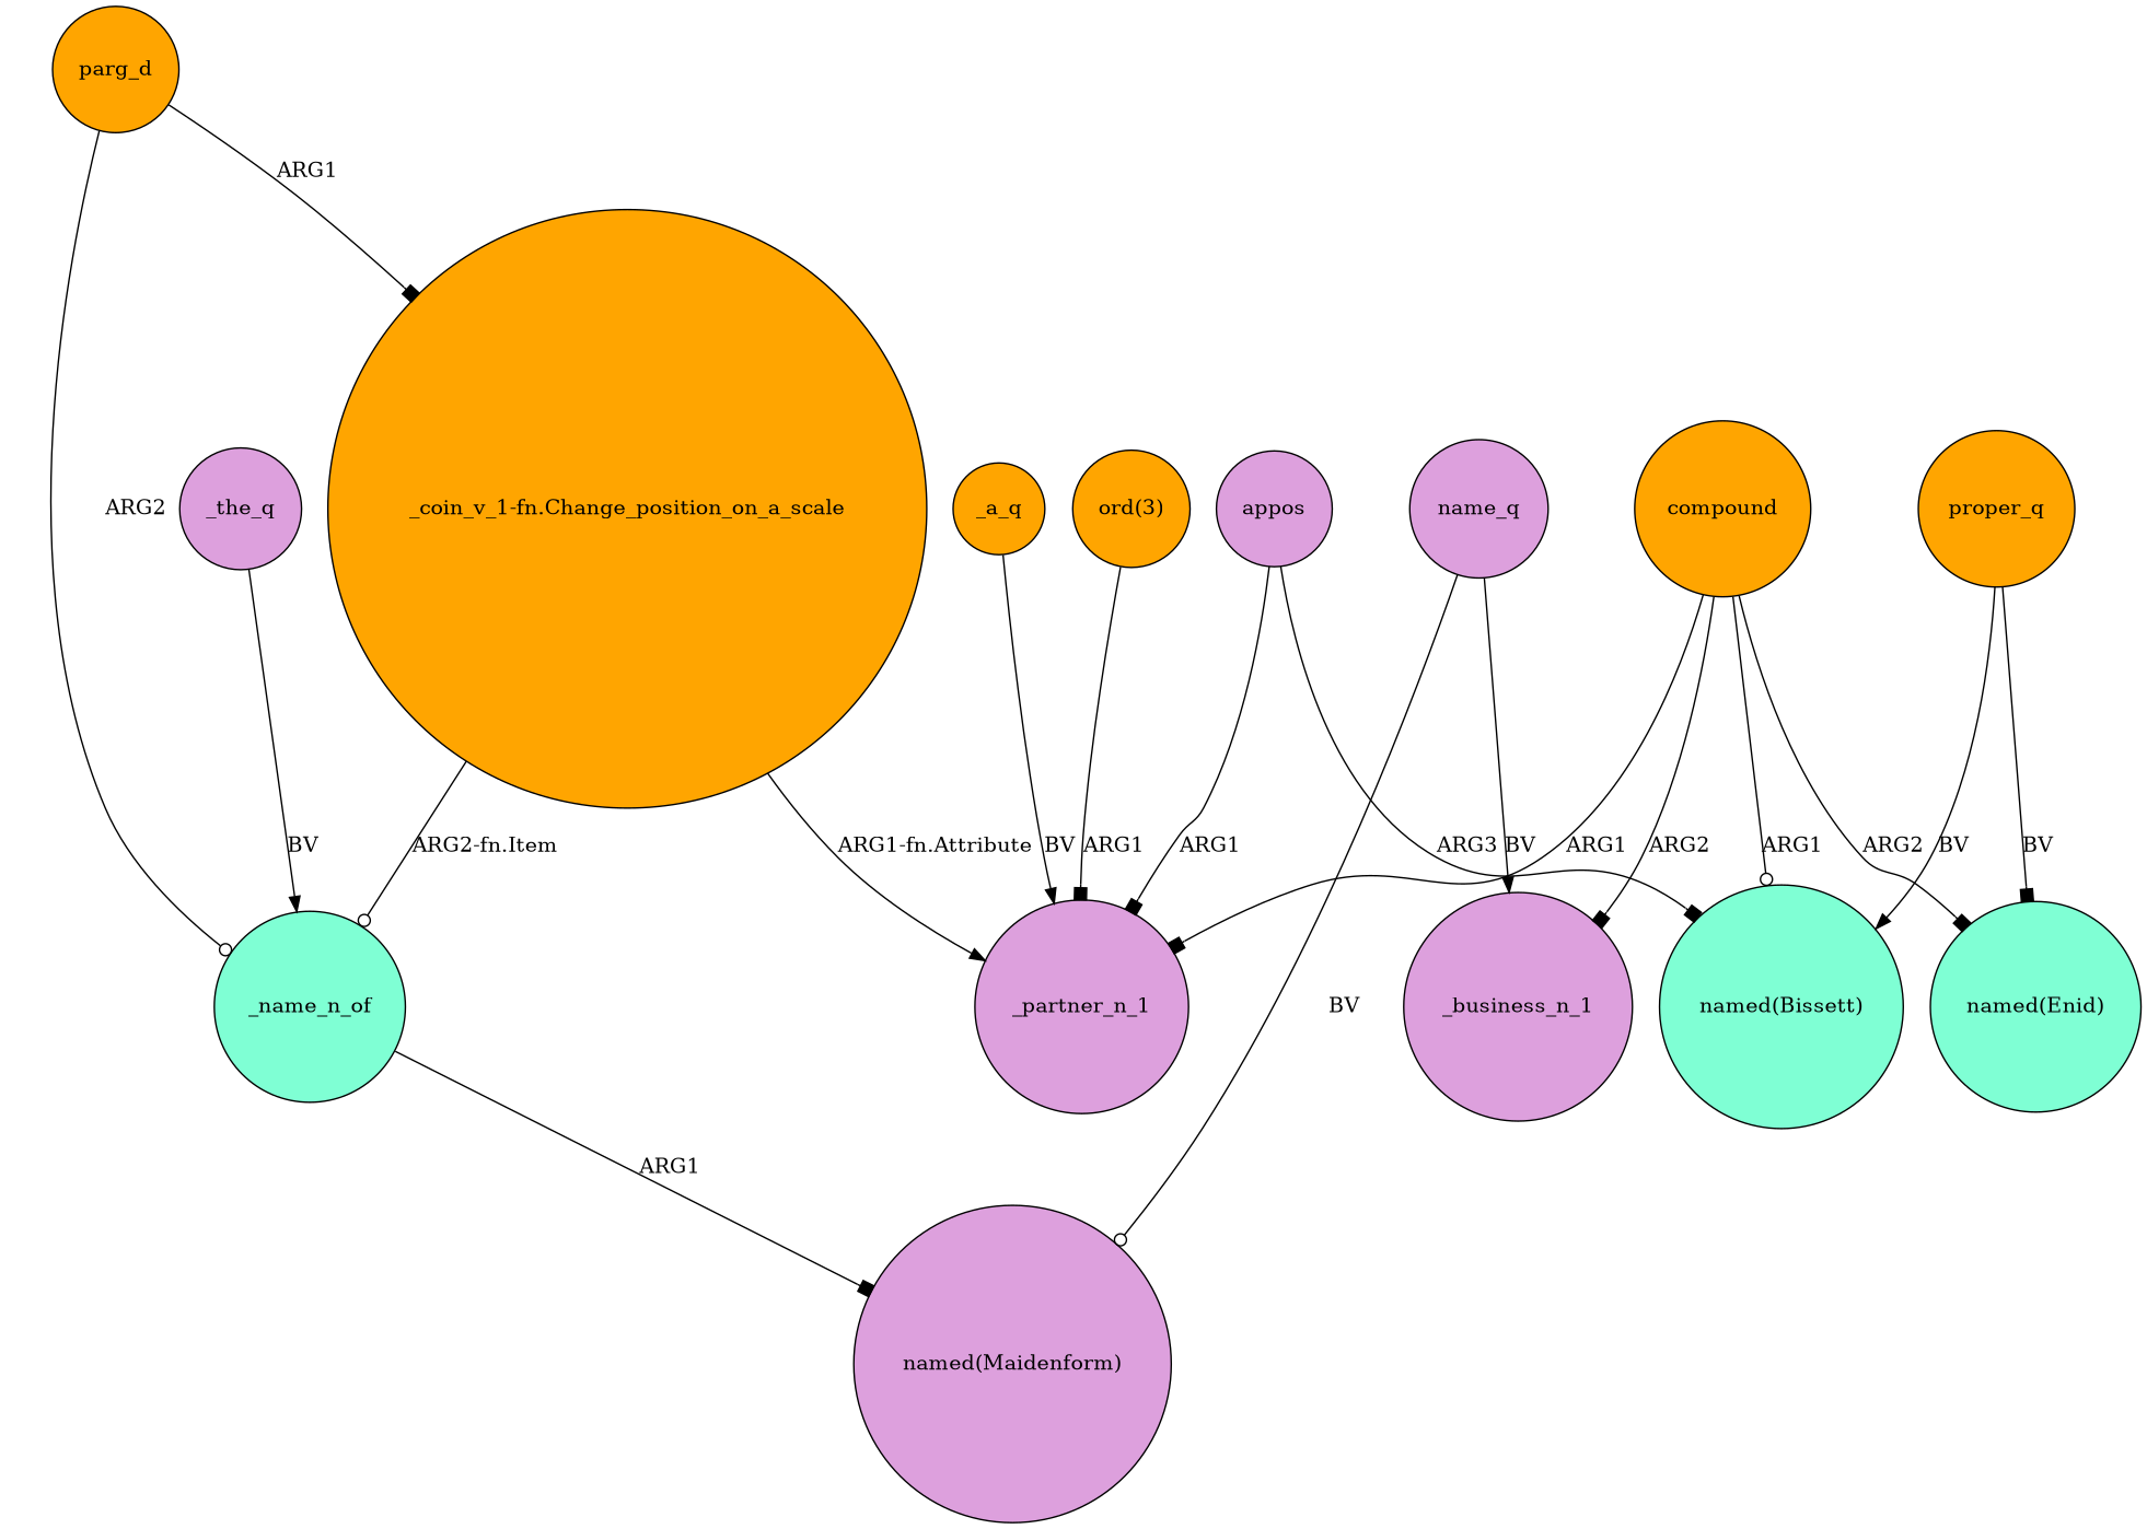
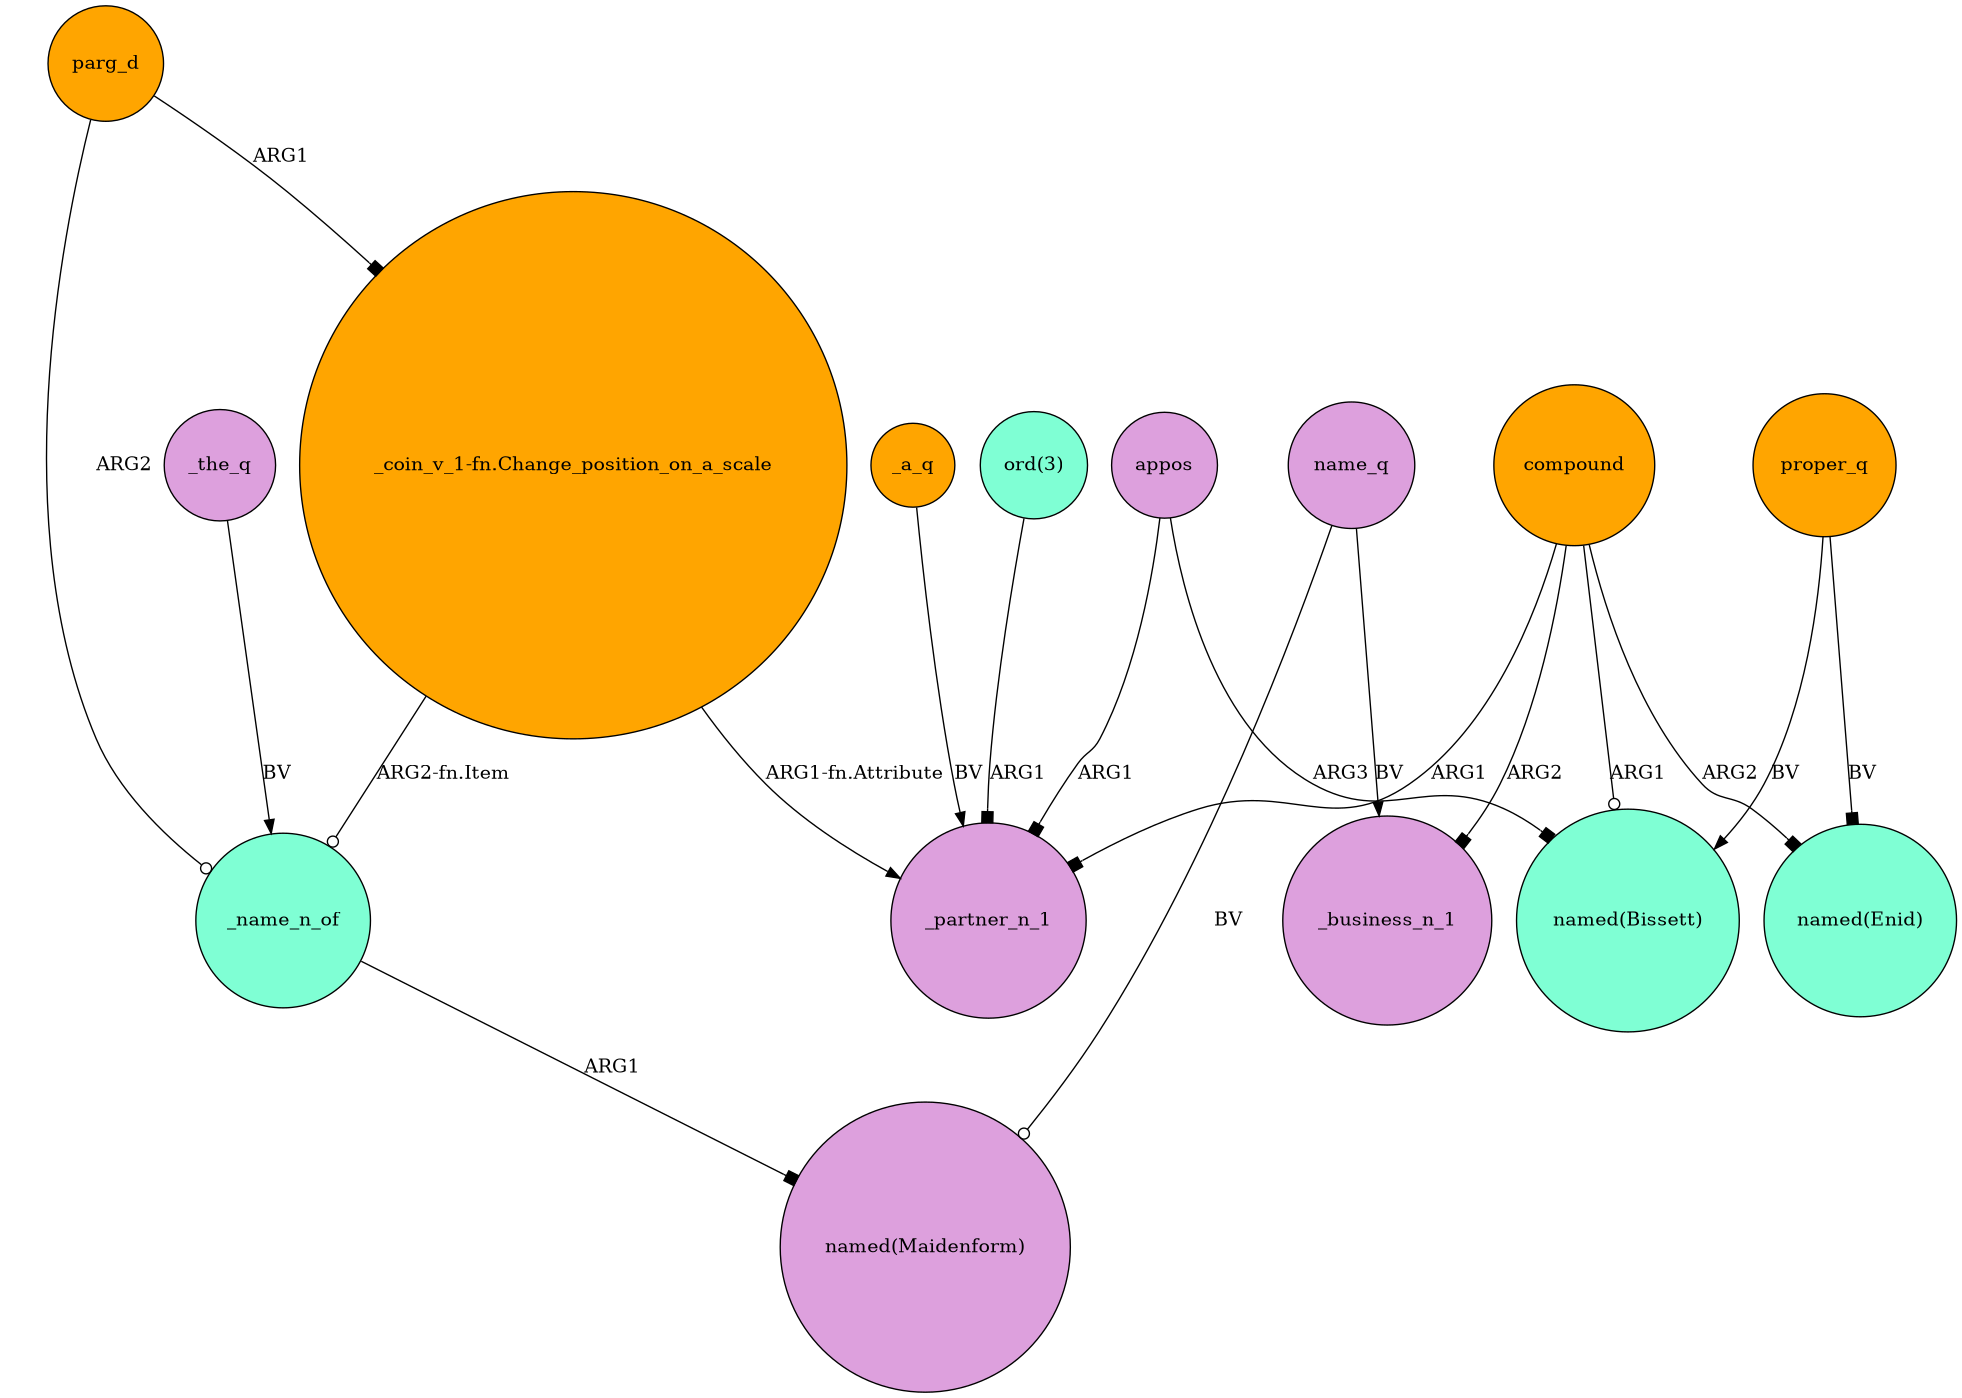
  digraph {
    node [fillcolor=plum shape=circle style=filled]
    edge [arrowhead=box]
    n1 [label=name_q]
    "named(Maidenform)"
    _business_n_1
    compound [fillcolor=orange]
    "named(Enid)" [fillcolor=aquamarine]
    "named(Bissett)" [fillcolor=aquamarine]
    _partner_n_1
    proper_q [fillcolor=orange]
    _name_n_of [fillcolor=aquamarine]
    parg_d [fillcolor=orange]
    "_coin_v_1-fn.Change_position_on_a_scale" [fillcolor=orange]
    _the_q
    appos
-   "ord(3)" [fillcolor=orange]
+   "ord(3)" [fillcolor=aquamarine]
    _a_q [fillcolor=orange]
    n1 -> "named(Maidenform)" [arrowhead=odot label=BV]
    n1 -> _business_n_1 [arrowhead=normal label=BV]
    compound -> _business_n_1 [label=ARG2]
    compound -> "named(Enid)" [label=ARG2]
    compound -> "named(Bissett)" [arrowhead=odot label=ARG1]
    compound -> _partner_n_1 [label=ARG1]
    proper_q -> "named(Enid)" [label=BV]
    proper_q -> "named(Bissett)" [arrowhead=normal label=BV]
    _name_n_of -> "named(Maidenform)" [label=ARG1]
    parg_d -> _name_n_of [arrowhead=odot label=ARG2]
    parg_d -> "_coin_v_1-fn.Change_position_on_a_scale" [label=ARG1]
    "_coin_v_1-fn.Change_position_on_a_scale" -> _partner_n_1 [arrowhead=normal label="ARG1-fn.Attribute"]
    "_coin_v_1-fn.Change_position_on_a_scale" -> _name_n_of [arrowhead=odot label="ARG2-fn.Item"]
    _the_q -> _name_n_of [arrowhead=normal label=BV]
    appos -> "named(Bissett)" [label=ARG3]
    appos -> _partner_n_1 [label=ARG1]
    "ord(3)" -> _partner_n_1 [label=ARG1]
    _a_q -> _partner_n_1 [arrowhead=normal label=BV]
  }
